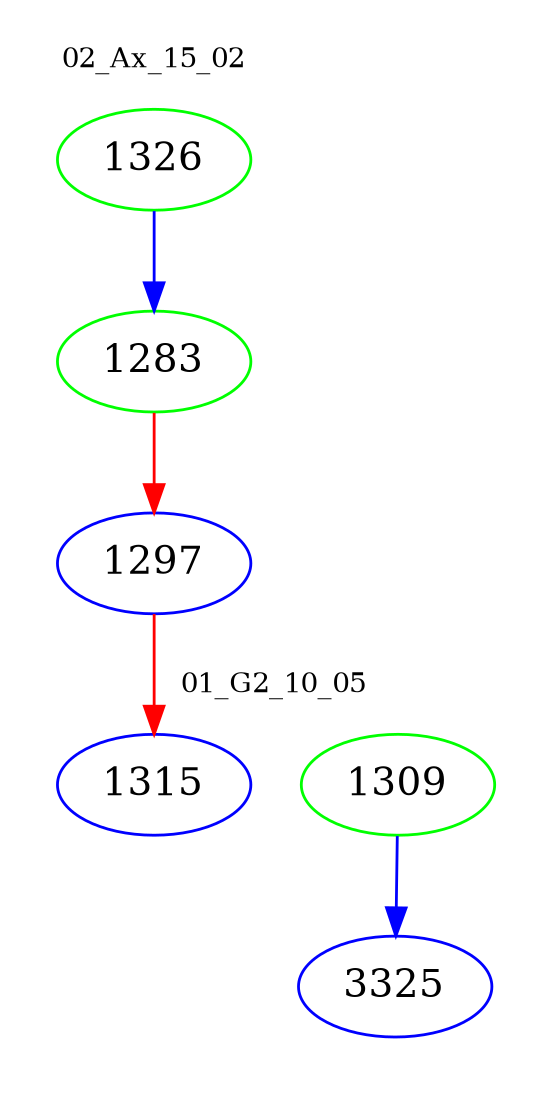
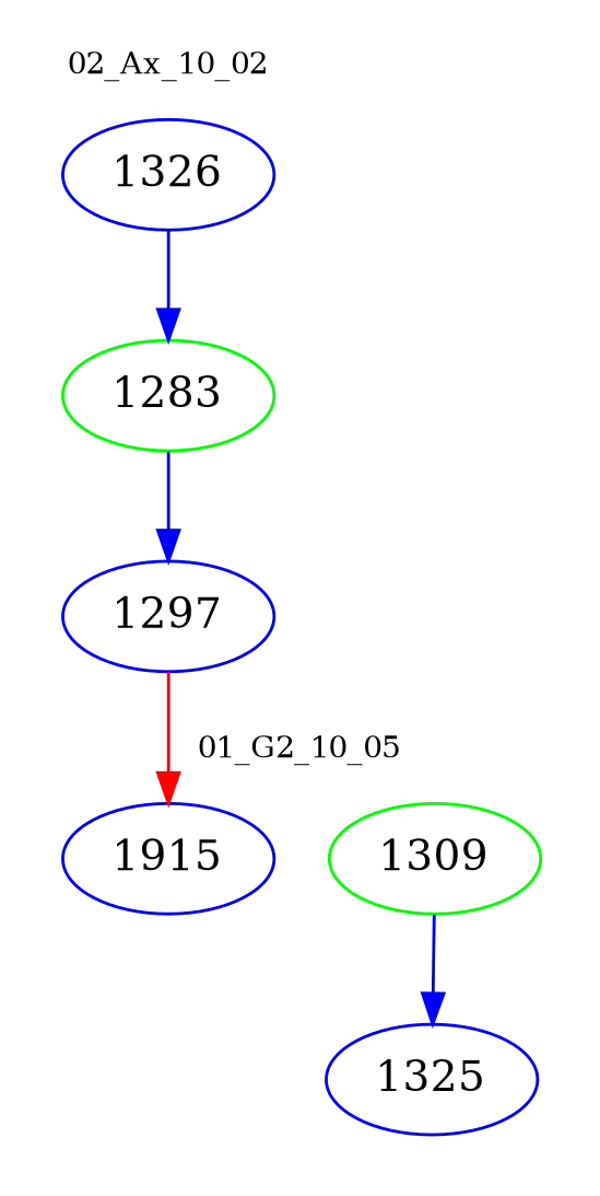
  digraph {
    node [color=blue]
    edge [color=red]
    n1 [color=green label=1283]
-   n2 [color=green label=1326]
+   n2 [label=1326]
    n3 [label=1297]
    n4 [color=green label=1309]
-   n5 [label=1315]
-   n6 [label=3325]
+   n5 [label=1915]
+   n6 [label=1325]
    subgraph cluster_1 {
      color=white
      fontsize=10
-     label="02_Ax_15_02"
+     label="02_Ax_10_02"
      n1
      n2
      n3
    }
    subgraph cluster_2 {
      color=white
      fontsize=10
      label="01_G2_10_05"
      n4
      n5
      n6
    }
-   n1 -> n3
+   n1 -> n3 [color=blue]
    n2 -> n1 [color=blue]
    n3 -> n5
    n4 -> n6 [color=blue]
  }
